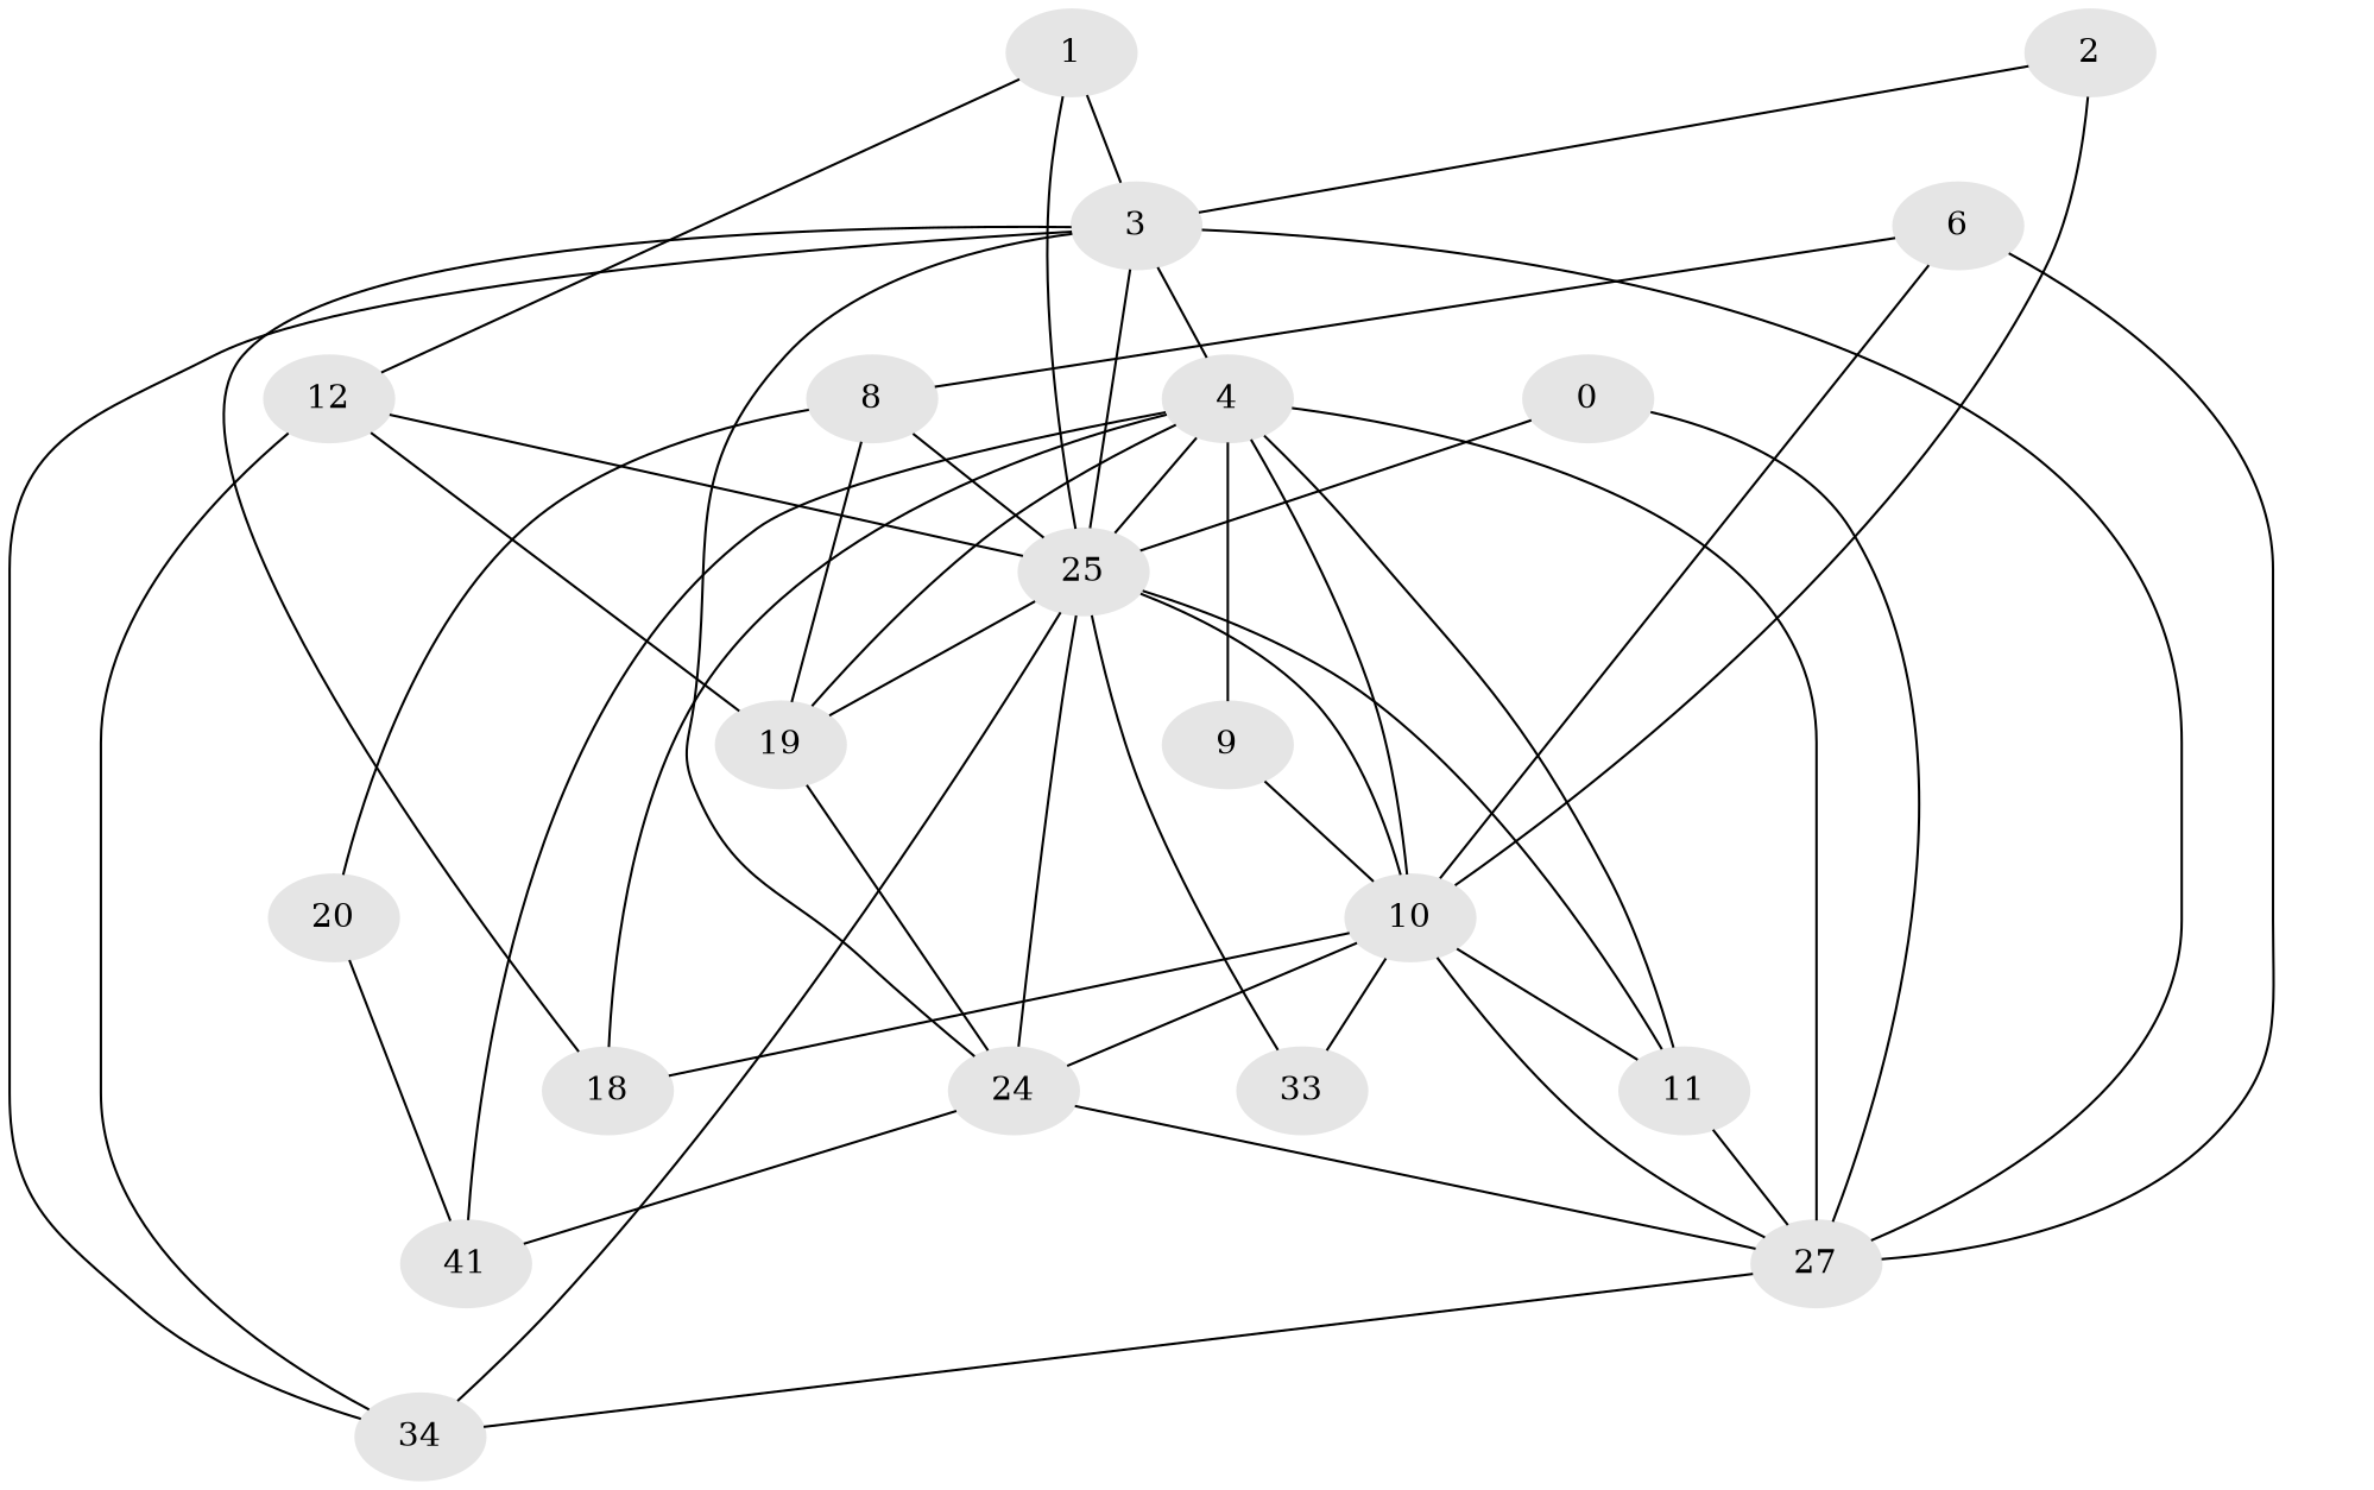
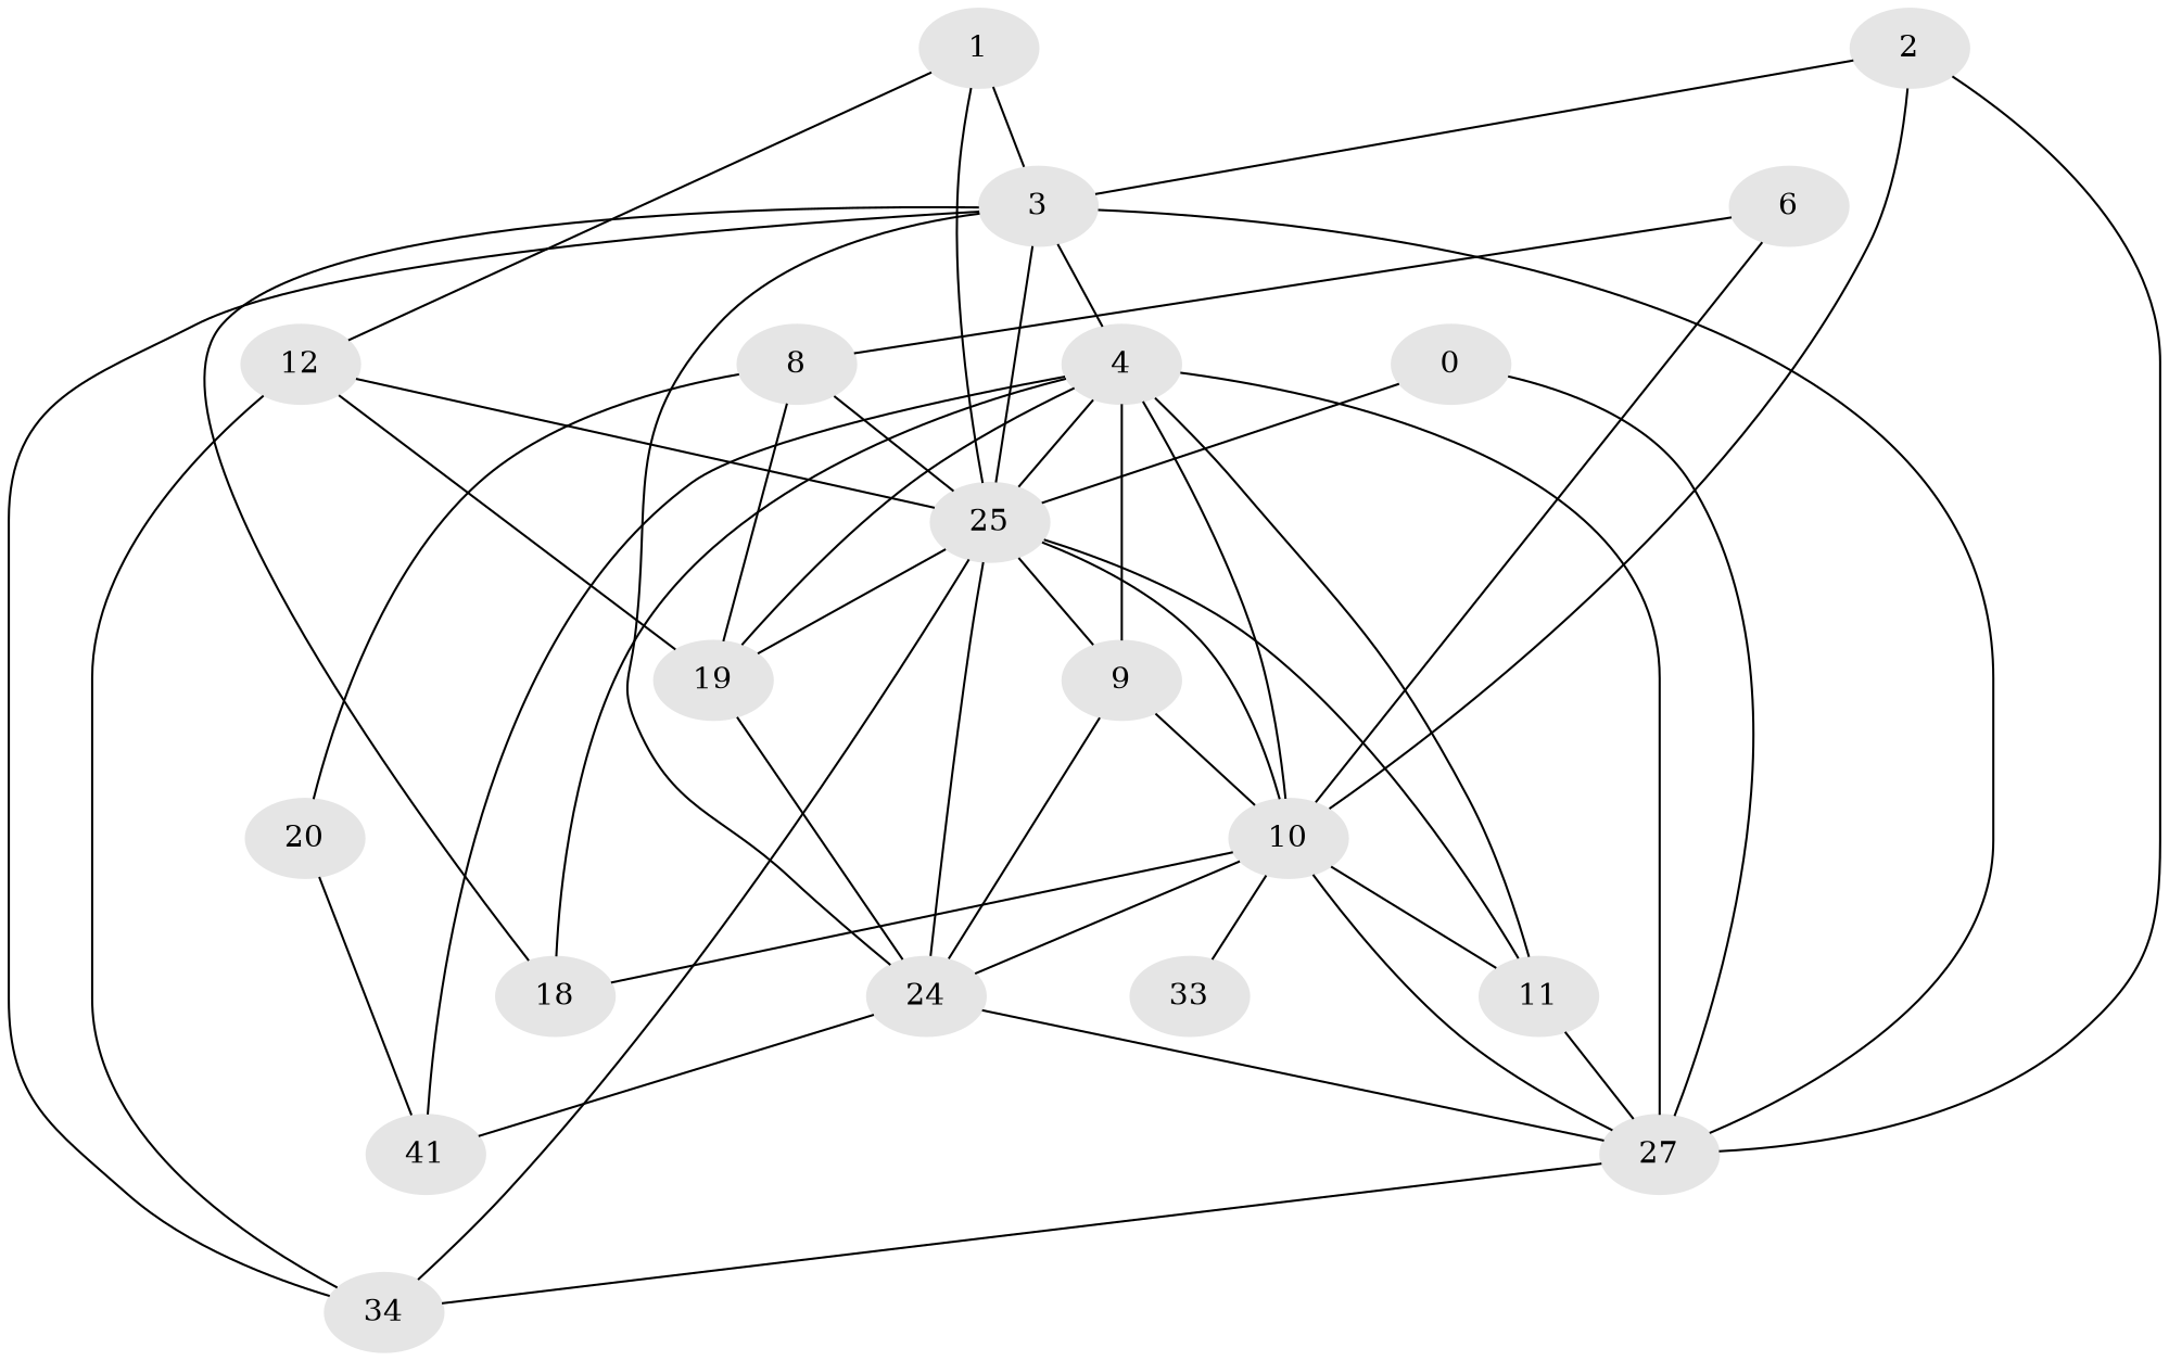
  graph {
    fontname="DejaVu Serif"
    node [color=gray90 fontname="DejaVu Serif" style=filled]
    edge [fontname="DejaVu Serif"]
    3 [super="+14+5"]
    n2 [label=25 super="+23+25"]
    4 [super="+40+49+32+22"]
    18
    24 [super="+35"]
    27 [super="+51+36"]
    n7 [label=34]
    1
    12 [super="+13"]
    19 [super="+26"]
    33
    2
    10 [super="+21+30"]
    11
    9 [super="+48"]
    41 [super="+52"]
    8 [super="+29"]
    20
    6
    n20 [label=0 super="+17"]
    3 -- n2
    3 -- 4
    3 -- 18
    3 -- 24
    3 -- 27 [weight=2]
    3 -- n7
    n2 -- 24 [weight=2]
    n2 -- n7
    n2 -- 19
-   n2 -- 33
+   n2 -- 9
    4 -- n2 [weight=2]
    4 -- 18 [weight=2]
    4 -- 27 [weight=2]
    4 -- 19
    4 -- 10 [weight=2]
    4 -- 11 [weight=2]
    4 -- 9
    4 -- 41 [weight=2]
    24 -- 27 [weight=2]
    24 -- 41 [weight=2]
    27 -- n7
    1 -- 3 [weight=2]
    1 -- n2
    1 -- 12
    12 -- n2
    12 -- n7
    12 -- 19
    19 -- 24
    2 -- 3
    2 -- 10
    10 -- n2
    10 -- 18
    10 -- 24
    10 -- 27
    10 -- 33
    10 -- 11
    11 -- n2
    11 -- 27
+   9 -- 24
    9 -- 10
    8 -- n2 [weight=3]
    8 -- 19
    8 -- 20
    20 -- 41
-   6 -- 27
+   2 -- 27
    6 -- 10
    6 -- 8
    n20 -- n2 [weight=2]
    n20 -- 27 [weight=2]
  }
